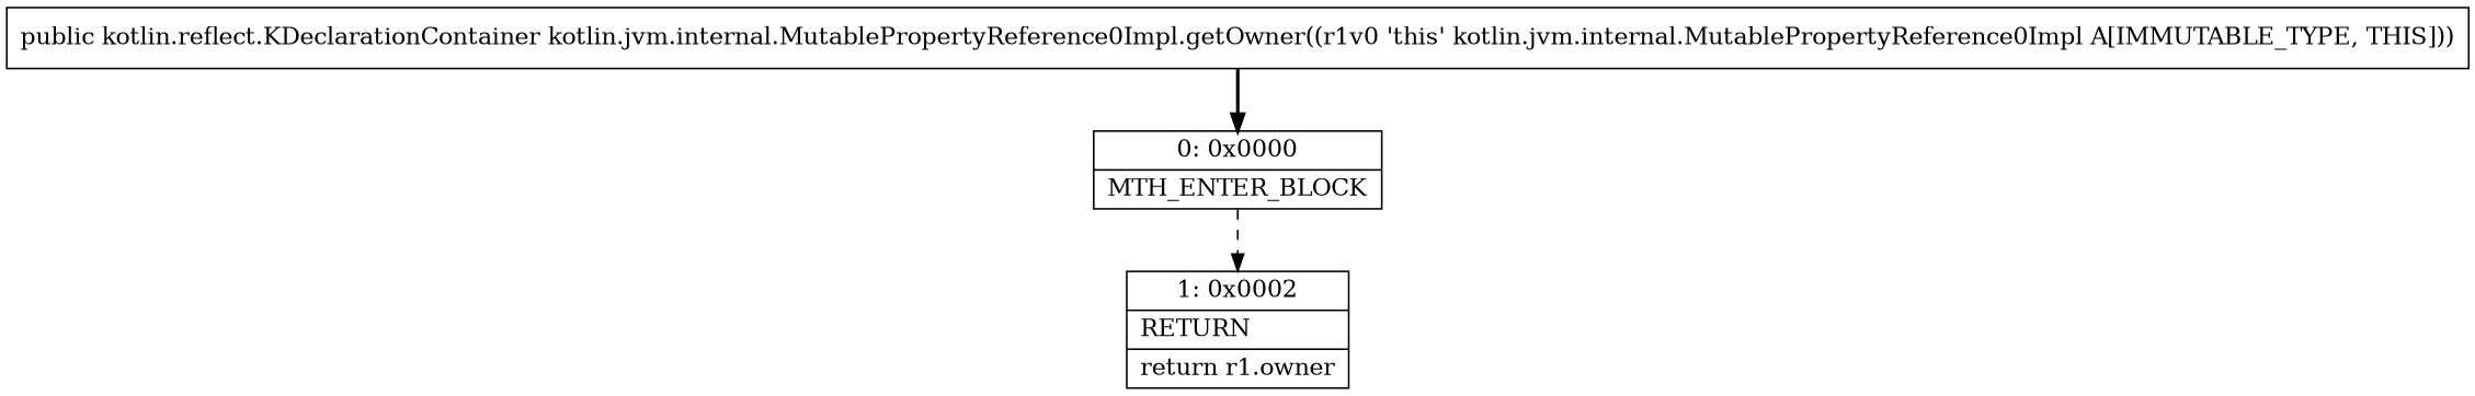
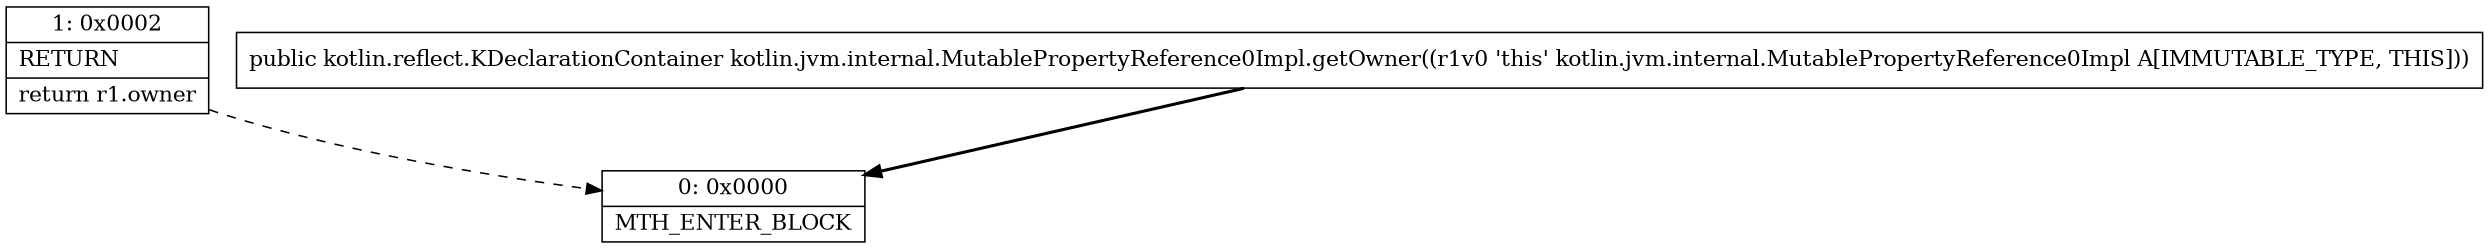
  digraph {
    node [shape=record]
    n1 [label="{0\:\ 0x0000|MTH_ENTER_BLOCK\l}"]
    n2 [label="{1\:\ 0x0002|RETURN\l|return r1.owner\l}"]
    n3 [label="{public kotlin.reflect.KDeclarationContainer kotlin.jvm.internal.MutablePropertyReference0Impl.getOwner((r1v0 'this' kotlin.jvm.internal.MutablePropertyReference0Impl A[IMMUTABLE_TYPE, THIS])) }"]
-   n1 -> n2 [style=dashed]
+   n2 -> n1 [style=dashed]
    n3 -> n1 [style=bold]
  }
